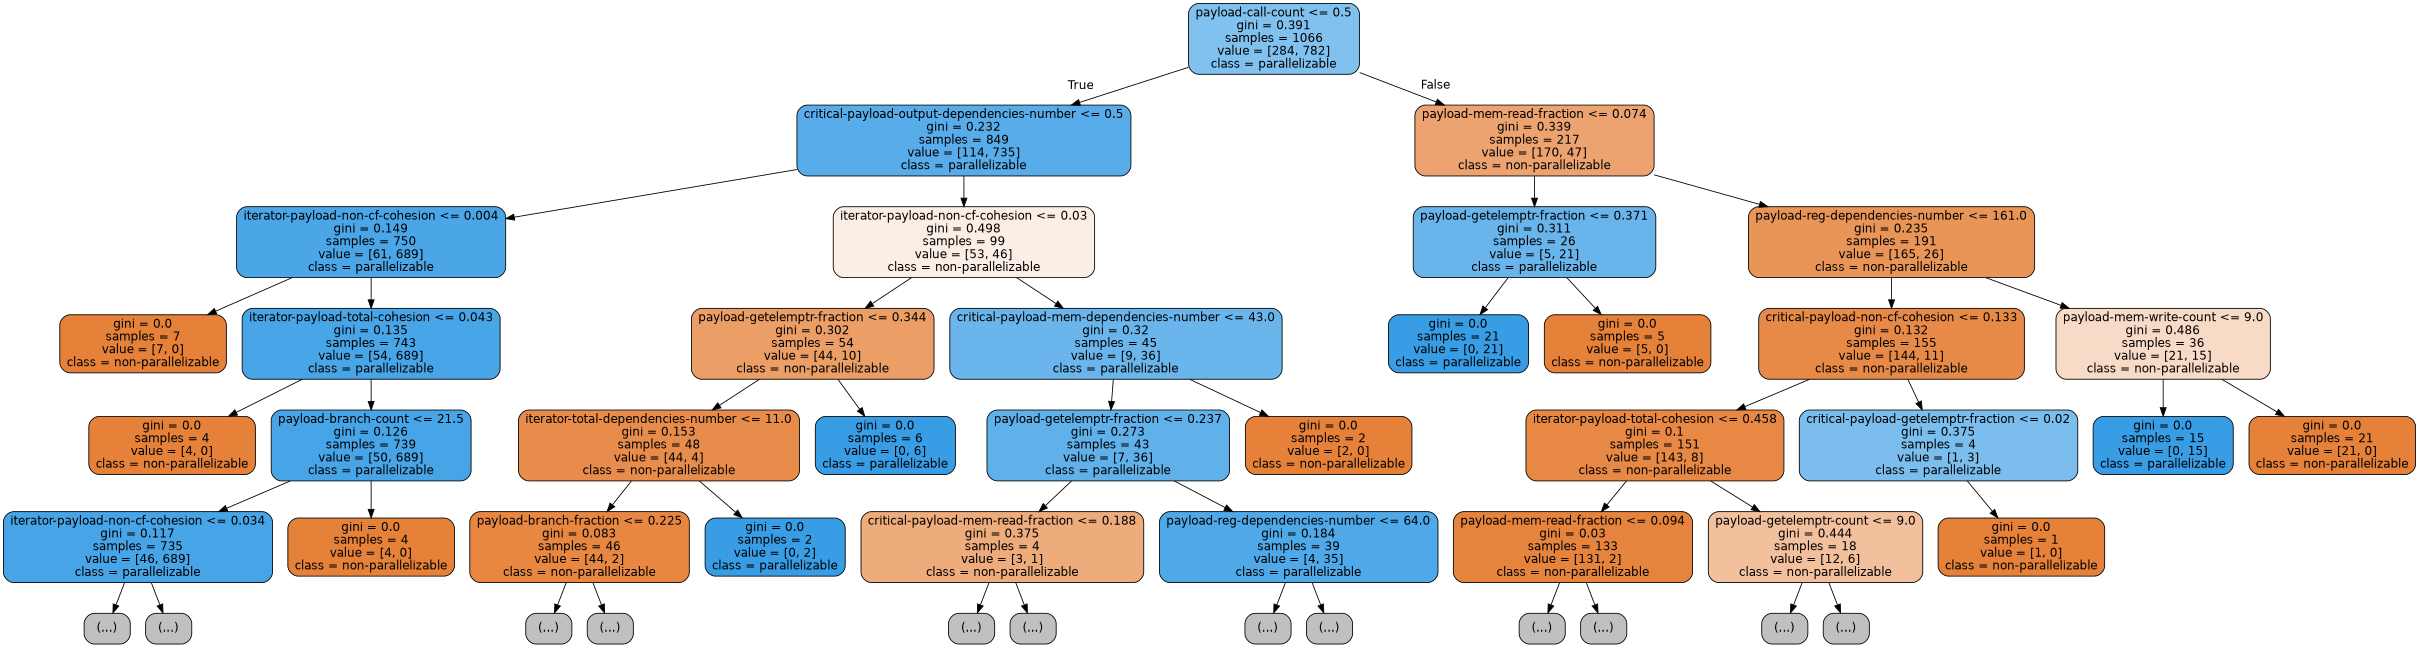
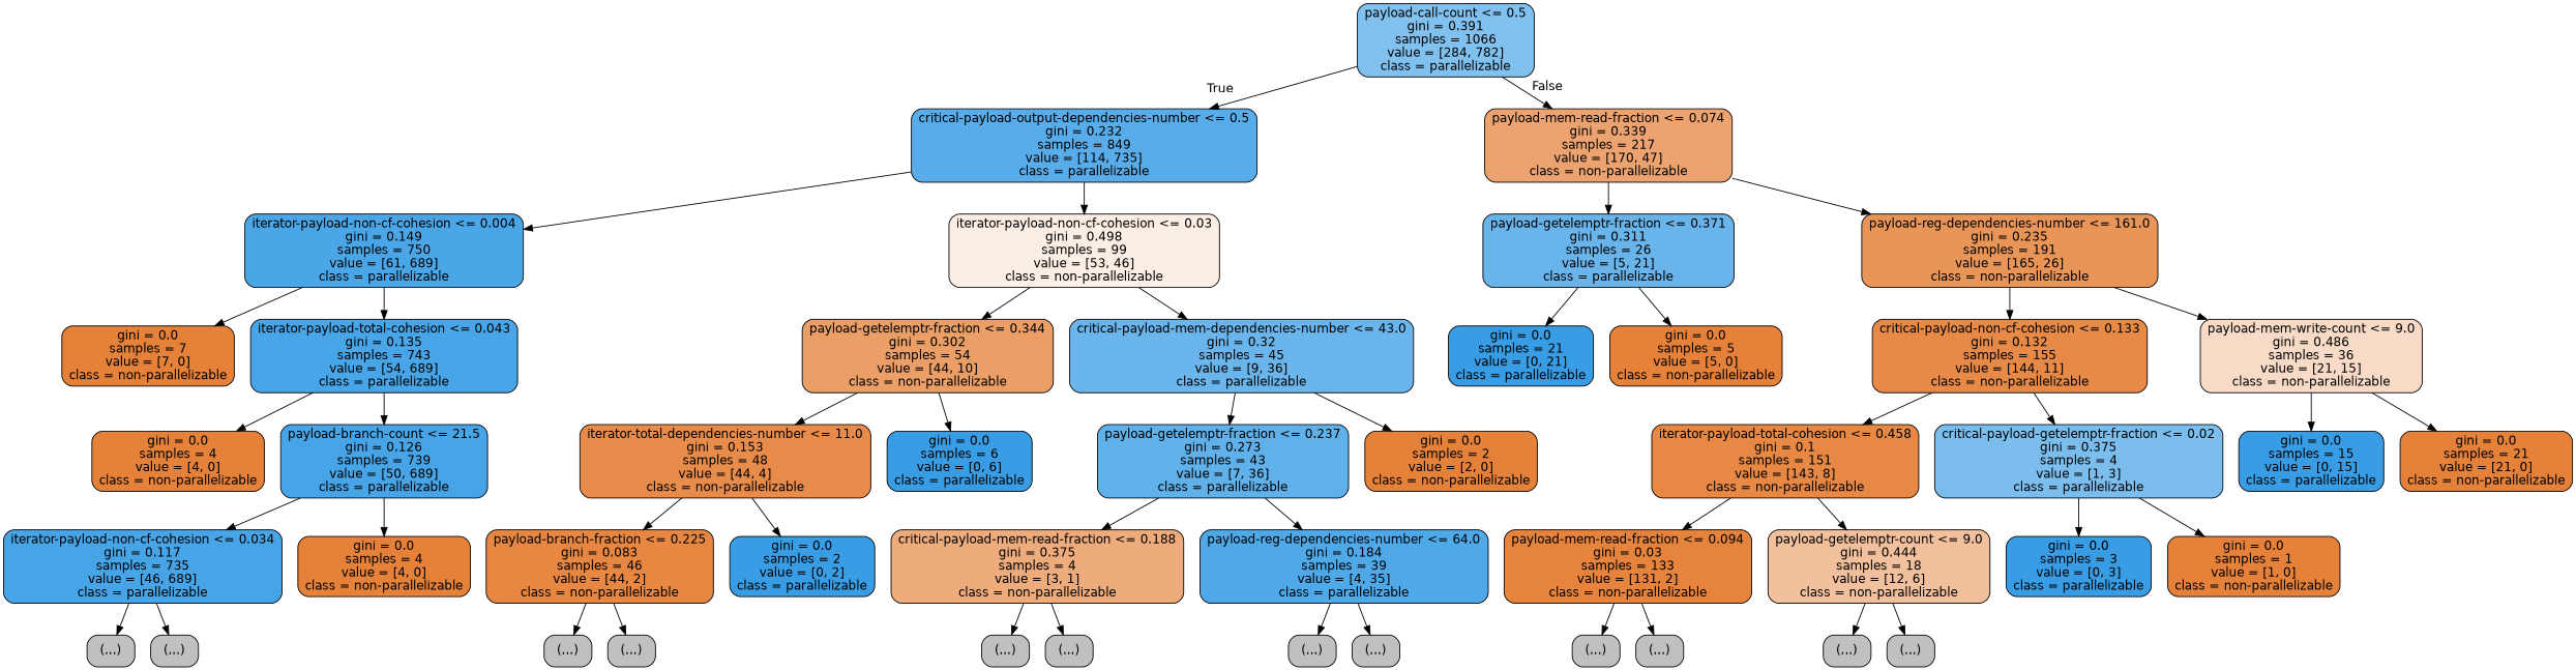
  digraph {
    node [color=black fillcolor="#C0C0C0" fontname=helvetica shape=box style="filled, rounded"]
    edge [fontname=helvetica]
    n1 [fillcolor="#399de5a2" label="payload-call-count <= 0.5\ngini = 0.391\nsamples = 1066\nvalue = [284, 782]\nclass = parallelizable"]
    n2 [fillcolor="#399de5d7" label="critical-payload-output-dependencies-number <= 0.5\ngini = 0.232\nsamples = 849\nvalue = [114, 735]\nclass = parallelizable"]
    n3 [fillcolor="#e58139b9" label="payload-mem-read-fraction <= 0.074\ngini = 0.339\nsamples = 217\nvalue = [170, 47]\nclass = non-parallelizable"]
    n4 [fillcolor="#399de5e8" label="iterator-payload-non-cf-cohesion <= 0.004\ngini = 0.149\nsamples = 750\nvalue = [61, 689]\nclass = parallelizable"]
    n5 [fillcolor="#e5813922" label="iterator-payload-non-cf-cohesion <= 0.03\ngini = 0.498\nsamples = 99\nvalue = [53, 46]\nclass = non-parallelizable"]
    n6 [fillcolor="#e58139ff" label="gini = 0.0\nsamples = 7\nvalue = [7, 0]\nclass = non-parallelizable"]
    n7 [fillcolor="#399de5eb" label="iterator-payload-total-cohesion <= 0.043\ngini = 0.135\nsamples = 743\nvalue = [54, 689]\nclass = parallelizable"]
    n8 [fillcolor="#e58139ff" label="gini = 0.0\nsamples = 4\nvalue = [4, 0]\nclass = non-parallelizable"]
    n9 [fillcolor="#399de5ec" label="payload-branch-count <= 21.5\ngini = 0.126\nsamples = 739\nvalue = [50, 689]\nclass = parallelizable"]
    n10 [fillcolor="#399de5ee" label="iterator-payload-non-cf-cohesion <= 0.034\ngini = 0.117\nsamples = 735\nvalue = [46, 689]\nclass = parallelizable"]
    n11 [fillcolor="#e58139ff" label="gini = 0.0\nsamples = 4\nvalue = [4, 0]\nclass = non-parallelizable"]
    n12 [label="(...)"]
    n13 [label="(...)"]
    n14 [fillcolor="#e58139c5" label="payload-getelemptr-fraction <= 0.344\ngini = 0.302\nsamples = 54\nvalue = [44, 10]\nclass = non-parallelizable"]
    n15 [fillcolor="#399de5bf" label="critical-payload-mem-dependencies-number <= 43.0\ngini = 0.32\nsamples = 45\nvalue = [9, 36]\nclass = parallelizable"]
    n16 [fillcolor="#e58139e8" label="iterator-total-dependencies-number <= 11.0\ngini = 0.153\nsamples = 48\nvalue = [44, 4]\nclass = non-parallelizable"]
    n17 [fillcolor="#399de5ff" label="gini = 0.0\nsamples = 6\nvalue = [0, 6]\nclass = parallelizable"]
    n18 [fillcolor="#e58139f3" label="payload-branch-fraction <= 0.225\ngini = 0.083\nsamples = 46\nvalue = [44, 2]\nclass = non-parallelizable"]
    n19 [fillcolor="#399de5ff" label="gini = 0.0\nsamples = 2\nvalue = [0, 2]\nclass = parallelizable"]
    n20 [label="(...)"]
    n21 [label="(...)"]
    n22 [fillcolor="#399de5cd" label="payload-getelemptr-fraction <= 0.237\ngini = 0.273\nsamples = 43\nvalue = [7, 36]\nclass = parallelizable"]
    n23 [fillcolor="#e58139ff" label="gini = 0.0\nsamples = 2\nvalue = [2, 0]\nclass = non-parallelizable"]
    n24 [fillcolor="#e58139aa" label="critical-payload-mem-read-fraction <= 0.188\ngini = 0.375\nsamples = 4\nvalue = [3, 1]\nclass = non-parallelizable"]
    n25 [fillcolor="#399de5e2" label="payload-reg-dependencies-number <= 64.0\ngini = 0.184\nsamples = 39\nvalue = [4, 35]\nclass = parallelizable"]
    n26 [label="(...)"]
    n27 [label="(...)"]
    n28 [label="(...)"]
    n29 [label="(...)"]
    n30 [fillcolor="#399de5c2" label="payload-getelemptr-fraction <= 0.371\ngini = 0.311\nsamples = 26\nvalue = [5, 21]\nclass = parallelizable"]
    n31 [fillcolor="#e58139d7" label="payload-reg-dependencies-number <= 161.0\ngini = 0.235\nsamples = 191\nvalue = [165, 26]\nclass = non-parallelizable"]
    n32 [fillcolor="#399de5ff" label="gini = 0.0\nsamples = 21\nvalue = [0, 21]\nclass = parallelizable"]
    n33 [fillcolor="#e58139ff" label="gini = 0.0\nsamples = 5\nvalue = [5, 0]\nclass = non-parallelizable"]
    n34 [fillcolor="#e58139ec" label="critical-payload-non-cf-cohesion <= 0.133\ngini = 0.132\nsamples = 155\nvalue = [144, 11]\nclass = non-parallelizable"]
    n35 [fillcolor="#e5813949" label="payload-mem-write-count <= 9.0\ngini = 0.486\nsamples = 36\nvalue = [21, 15]\nclass = non-parallelizable"]
    n36 [fillcolor="#e58139f1" label="iterator-payload-total-cohesion <= 0.458\ngini = 0.1\nsamples = 151\nvalue = [143, 8]\nclass = non-parallelizable"]
    n37 [fillcolor="#399de5aa" label="critical-payload-getelemptr-fraction <= 0.02\ngini = 0.375\nsamples = 4\nvalue = [1, 3]\nclass = parallelizable"]
    n38 [fillcolor="#e58139fb" label="payload-mem-read-fraction <= 0.094\ngini = 0.03\nsamples = 133\nvalue = [131, 2]\nclass = non-parallelizable"]
    n39 [fillcolor="#e581397f" label="payload-getelemptr-count <= 9.0\ngini = 0.444\nsamples = 18\nvalue = [12, 6]\nclass = non-parallelizable"]
    n40 [label="(...)"]
    n41 [label="(...)"]
    n42 [label="(...)"]
    n43 [label="(...)"]
+   n44 [fillcolor="#399de5ff" label="gini = 0.0\nsamples = 3\nvalue = [0, 3]\nclass = parallelizable"]
    n45 [fillcolor="#e58139ff" label="gini = 0.0\nsamples = 1\nvalue = [1, 0]\nclass = non-parallelizable"]
    n46 [fillcolor="#399de5ff" label="gini = 0.0\nsamples = 15\nvalue = [0, 15]\nclass = parallelizable"]
    n47 [fillcolor="#e58139ff" label="gini = 0.0\nsamples = 21\nvalue = [21, 0]\nclass = non-parallelizable"]
    n1 -> n2 [headlabel=True labelangle=45 labeldistance=2.5]
    n1 -> n3 [headlabel=False labelangle=-45 labeldistance=2.5]
    n2 -> n4
    n2 -> n5
    n3 -> n30
    n3 -> n31
    n4 -> n6
    n4 -> n7
    n5 -> n14
    n5 -> n15
    n7 -> n8
    n7 -> n9
    n9 -> n10
    n9 -> n11
    n10 -> n12
    n10 -> n13
    n14 -> n16
    n14 -> n17
    n15 -> n22
    n15 -> n23
    n16 -> n18
    n16 -> n19
    n18 -> n20
    n18 -> n21
    n22 -> n24
    n22 -> n25
    n24 -> n26
    n24 -> n27
    n25 -> n28
    n25 -> n29
    n30 -> n32
    n30 -> n33
    n31 -> n34
    n31 -> n35
    n34 -> n36
    n34 -> n37
    n35 -> n46
    n35 -> n47
    n36 -> n38
    n36 -> n39
+   n37 -> n44
    n37 -> n45
    n38 -> n40
    n38 -> n41
    n39 -> n42
    n39 -> n43
  }
